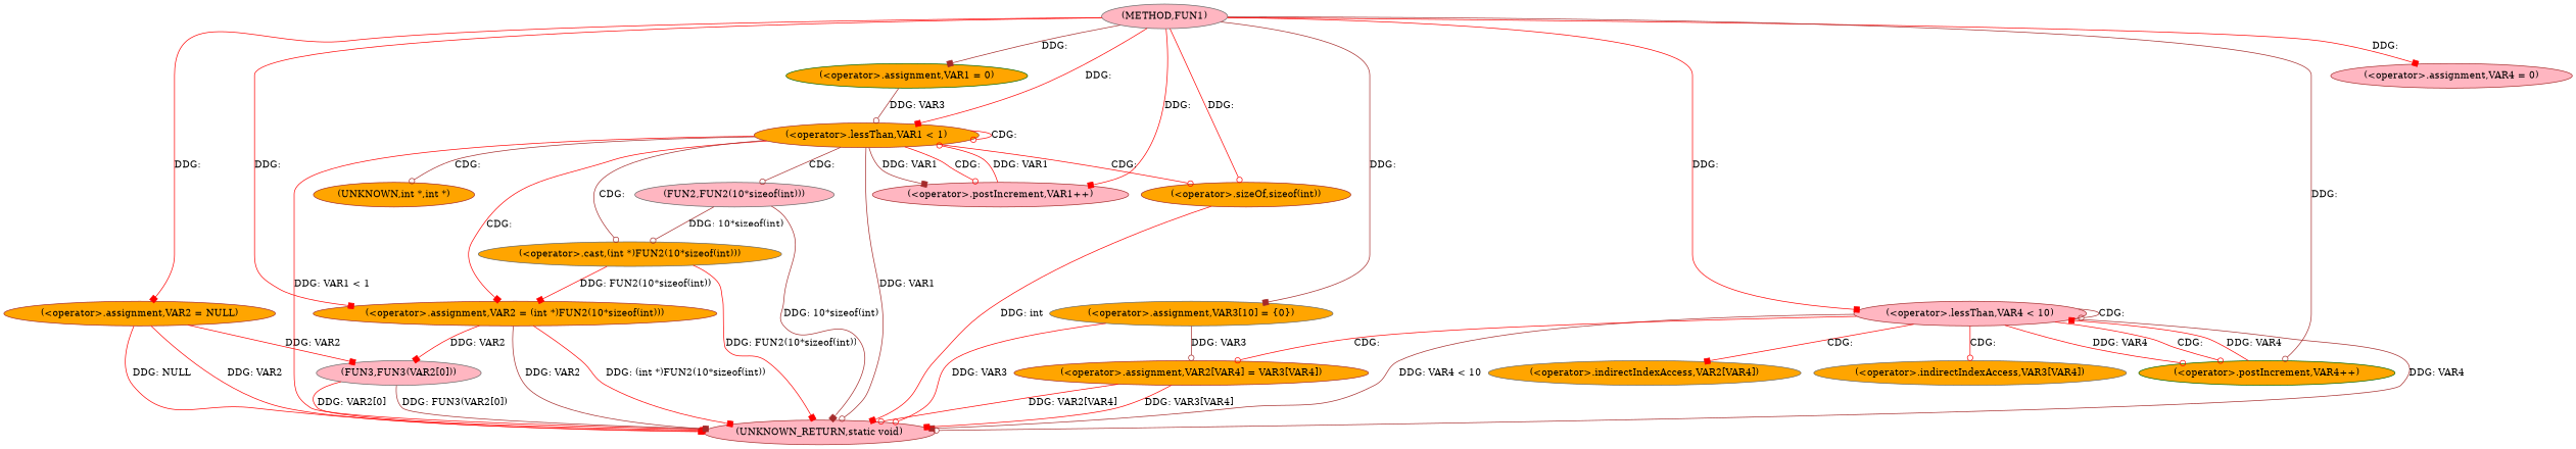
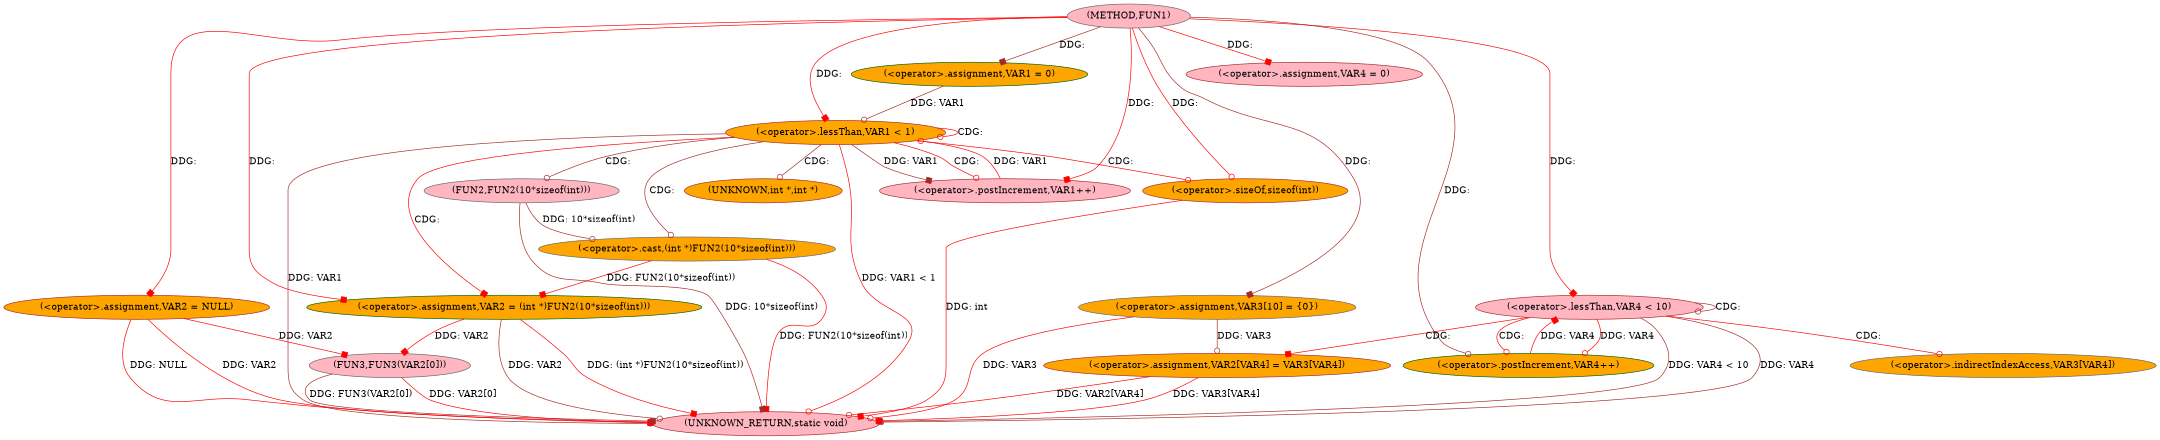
  digraph {
    node [color=brown fillcolor=orange style=filled]
    edge [arrowhead=box color=red]
    n1 [color=gray40 fillcolor=lightpink label="(METHOD,FUN1)"]
    n2 [label="(<operator>.assignment,VAR2 = NULL)"]
    n3 [color=darkgreen label="(<operator>.assignment,VAR1 = 0)"]
    n4 [label="(<operator>.lessThan,VAR1 < 1)"]
    n5 [fillcolor=lightpink label="(<operator>.postIncrement,VAR1++)"]
-   n6 [label="(<operator>.assignment,VAR2 = (int *)FUN2(10*sizeof(int)))"]
+   n6 [color=darkgreen label="(<operator>.assignment,VAR2 = (int *)FUN2(10*sizeof(int)))"]
    n7 [label="(<operator>.sizeOf,sizeof(int))"]
    n8 [color=gray40 label="(<operator>.assignment,VAR3[10] = {0})"]
    n9 [fillcolor=lightpink label="(<operator>.assignment,VAR4 = 0)"]
    n10 [fillcolor=lightpink label="(<operator>.lessThan,VAR4 < 10)"]
    n11 [color=darkgreen label="(<operator>.postIncrement,VAR4++)"]
    n12 [fillcolor=lightpink label="(UNKNOWN_RETURN,static void)"]
    n13 [color=gray40 fillcolor=lightpink label="(FUN3,FUN3(VAR2[0]))"]
    n14 [color=gray40 label="(<operator>.cast,(int *)FUN2(10*sizeof(int)))"]
    n15 [color=gray40 fillcolor=lightpink label="(FUN2,FUN2(10*sizeof(int)))"]
    n16 [label="(UNKNOWN,int *,int *)"]
    n17 [label="(<operator>.assignment,VAR2[VAR4] = VAR3[VAR4])"]
-   n18 [color=gray40 label="(<operator>.indirectIndexAccess,VAR2[VAR4])"]
    n19 [color=gray40 label="(<operator>.indirectIndexAccess,VAR3[VAR4])"]
    n1 -> n2 [label="DDG: "]
    n1 -> n3 [color=brown label="DDG: "]
    n1 -> n4 [label="DDG: "]
    n1 -> n5 [label="DDG: "]
    n1 -> n6 [label="DDG: "]
    n1 -> n7 [arrowhead=odot label="DDG: "]
    n1 -> n8 [color=brown label="DDG: "]
    n1 -> n9 [label="DDG: "]
    n1 -> n10 [label="DDG: "]
    n1 -> n11 [arrowhead=odot color=brown label="DDG: "]
    n2 -> n12 [label="DDG: VAR2"]
    n2 -> n12 [label="DDG: NULL"]
    n2 -> n13 [label="DDG: VAR2"]
-   n3 -> n4 [arrowhead=odot color=brown label="DDG: VAR3"]
+   n3 -> n4 [arrowhead=odot color=brown label="DDG: VAR1"]
    n4 -> n4 [arrowhead=odot label="CDG: "]
    n4 -> n5 [color=brown label="DDG: VAR1"]
    n4 -> n5 [arrowhead=odot label="CDG: "]
    n4 -> n6 [label="CDG: "]
    n4 -> n7 [arrowhead=odot label="CDG: "]
    n4 -> n12 [arrowhead=odot color=brown label="DDG: VAR1"]
    n4 -> n12 [arrowhead=odot label="DDG: VAR1 < 1"]
    n4 -> n14 [arrowhead=odot color=brown label="CDG: "]
    n4 -> n15 [arrowhead=odot color=brown label="CDG: "]
    n4 -> n16 [arrowhead=odot color=brown label="CDG: "]
    n5 -> n4 [arrowhead=odot label="DDG: VAR1"]
    n6 -> n12 [arrowhead=odot color=brown label="DDG: VAR2"]
    n6 -> n12 [label="DDG: (int *)FUN2(10*sizeof(int))"]
    n6 -> n13 [label="DDG: VAR2"]
    n7 -> n12 [label="DDG: int"]
    n8 -> n12 [arrowhead=odot label="DDG: VAR3"]
    n8 -> n17 [arrowhead=odot color=brown label="DDG: VAR3"]
    n10 -> n10 [arrowhead=odot color=brown label="CDG: "]
    n10 -> n11 [arrowhead=odot label="DDG: VAR4"]
    n10 -> n11 [arrowhead=odot label="CDG: "]
    n10 -> n12 [color=brown label="DDG: VAR4 < 10"]
    n10 -> n12 [arrowhead=odot color=brown label="DDG: VAR4"]
-   n10 -> n17 [arrowhead=odot label="CDG: "]
-   n10 -> n18 [label="CDG: "]
+   n10 -> n17 [label="CDG: "]
    n10 -> n19 [arrowhead=odot label="CDG: "]
    n11 -> n10 [label="DDG: VAR4"]
    n13 -> n12 [label="DDG: VAR2[0]"]
    n13 -> n12 [color=brown label="DDG: FUN3(VAR2[0])"]
    n14 -> n6 [label="DDG: FUN2(10*sizeof(int))"]
    n14 -> n12 [label="DDG: FUN2(10*sizeof(int))"]
    n15 -> n12 [color=brown label="DDG: 10*sizeof(int)"]
    n15 -> n14 [arrowhead=odot color=brown label="DDG: 10*sizeof(int)"]
    n17 -> n12 [arrowhead=odot label="DDG: VAR2[VAR4]"]
    n17 -> n12 [label="DDG: VAR3[VAR4]"]
  }
